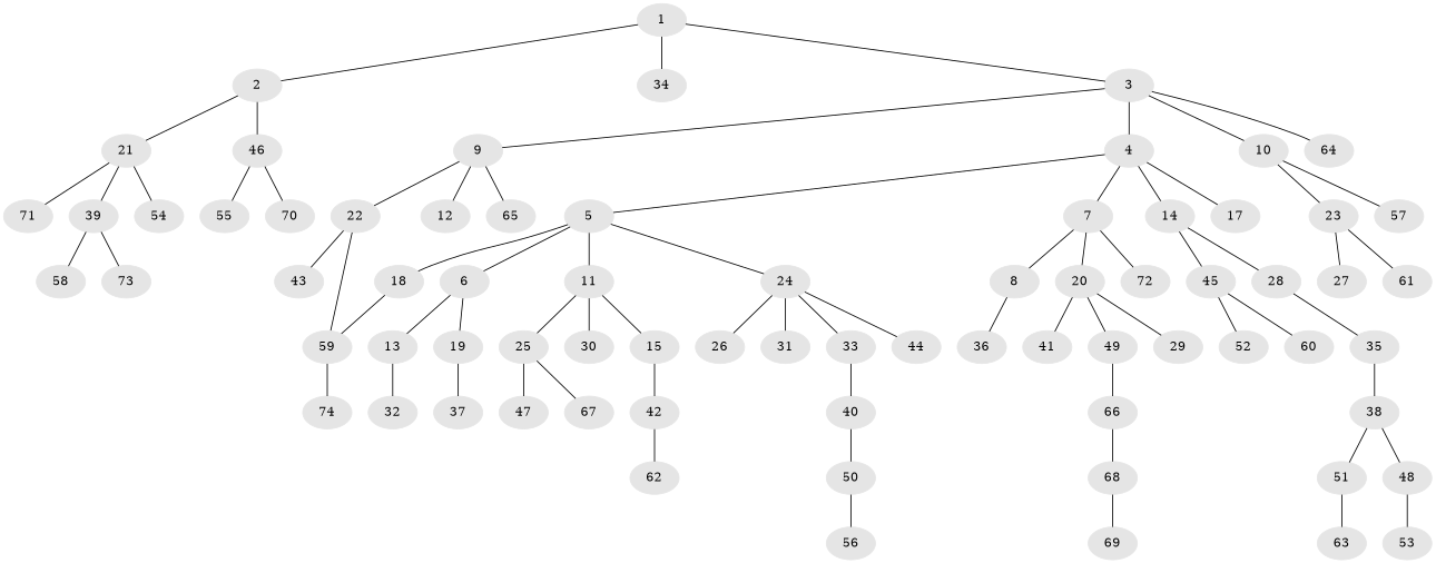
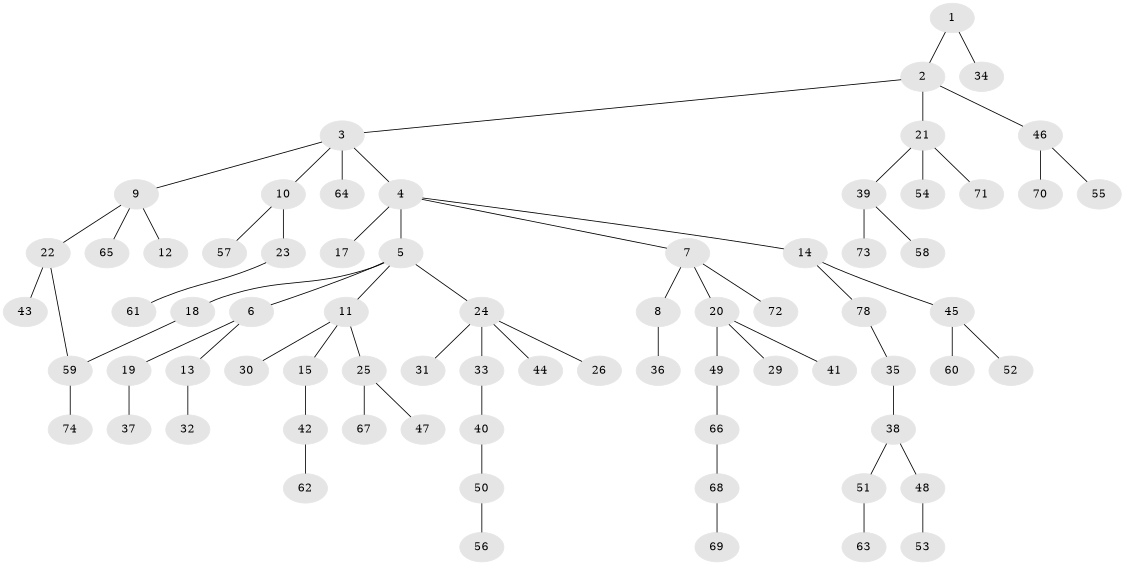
  graph {
    node [color=gray90 style=filled]
    1
    2
    34
    3
    21
    46
    4
    9
    10
    64
    39
    54
    71
    55
    70
    5
    7
    14
    17
    12
    22
    65
    23
    57
    6
    11
    18
    24
    8
    20
    72
-   28
+   28 [label=78]
    45
    13
    19
    15
    25
    30
    59
    26
    31
    33
    44
    32
    37
    36
    29
    41
    49
    43
-   27
    61
    42
    47
    67
    35
    52
    60
    62
    74
    66
    58
    73
    40
    38
    50
    48
    51
    53
    63
    56
    68
    69
    1 -- 2
    1 -- 34
-   1 -- 3
+   2 -- 3
    2 -- 21
    2 -- 46
    3 -- 4
    3 -- 9
    3 -- 10
    3 -- 64
    21 -- 39
    21 -- 54
    21 -- 71
    46 -- 55
    46 -- 70
    4 -- 5
    4 -- 7
    4 -- 14
    4 -- 17
    9 -- 12
    9 -- 22
    9 -- 65
    10 -- 23
    10 -- 57
    39 -- 58
    39 -- 73
    5 -- 6
    5 -- 11
    5 -- 18
    5 -- 24
    7 -- 8
    7 -- 20
    7 -- 72
    14 -- 28
    14 -- 45
    22 -- 59
    22 -- 43
-   23 -- 27
    23 -- 61
    6 -- 13
    6 -- 19
    11 -- 15
    11 -- 25
    11 -- 30
    18 -- 59
    24 -- 26
    24 -- 31
    24 -- 33
    24 -- 44
    8 -- 36
    20 -- 29
    20 -- 41
    20 -- 49
    28 -- 35
    45 -- 52
    45 -- 60
    13 -- 32
    19 -- 37
    15 -- 42
    25 -- 47
    25 -- 67
    59 -- 74
    33 -- 40
    49 -- 66
    42 -- 62
    35 -- 38
    66 -- 68
    40 -- 50
    38 -- 48
    38 -- 51
    50 -- 56
    48 -- 53
    51 -- 63
    68 -- 69
  }
